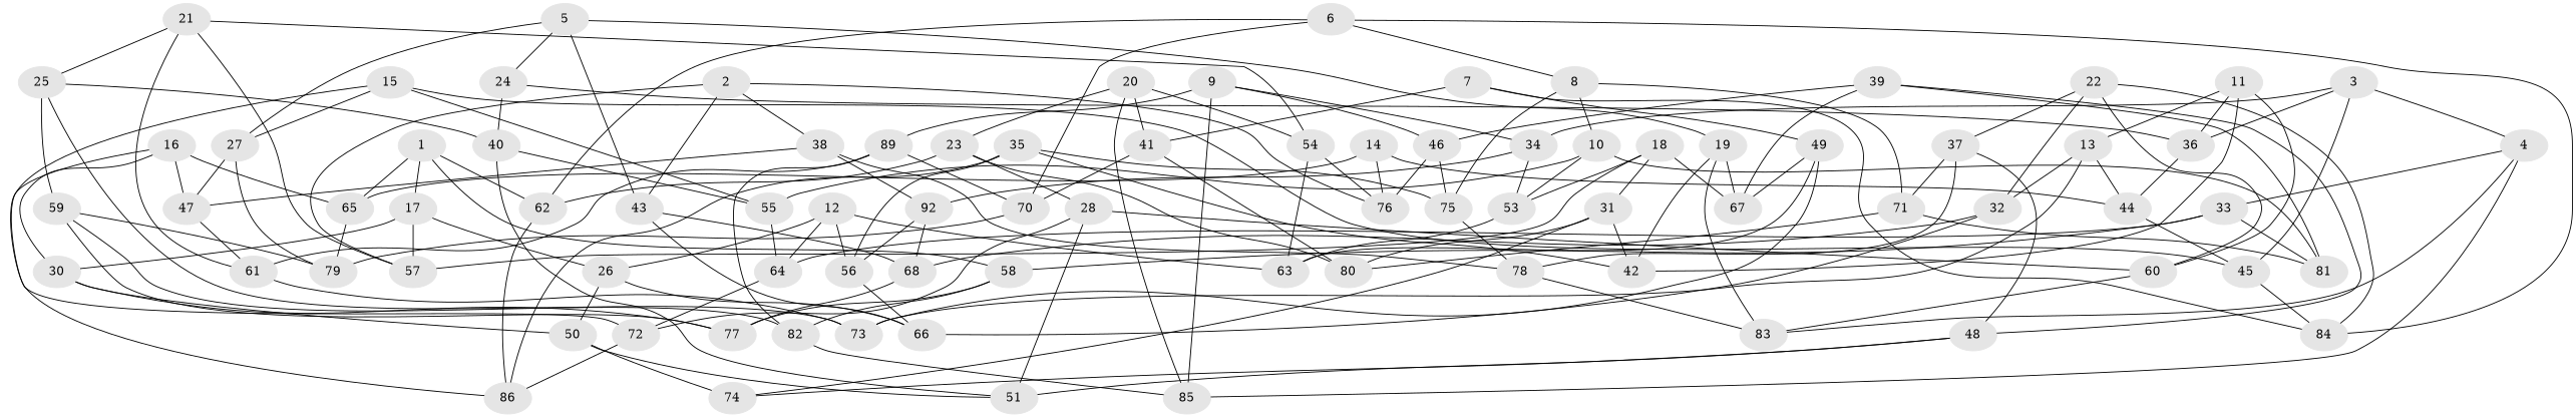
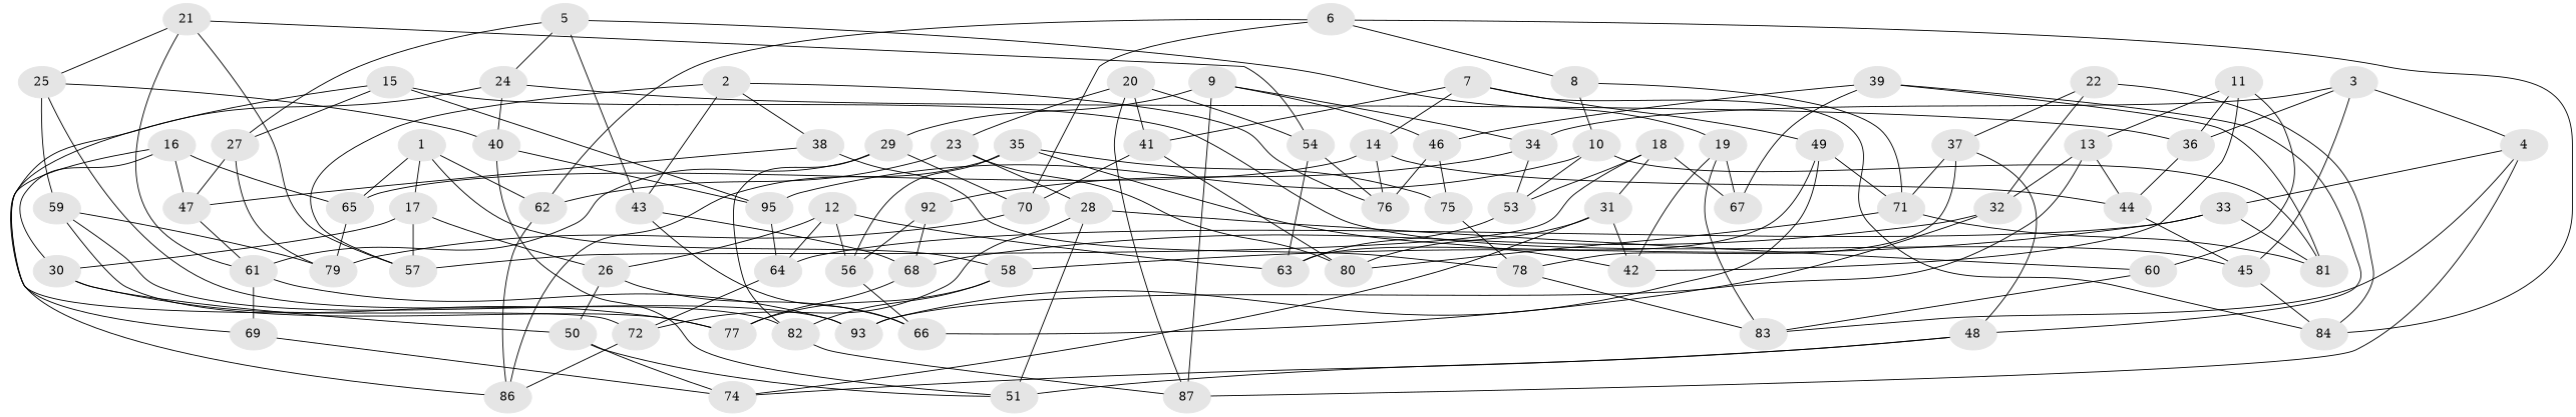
  graph {
    node [color=gray90 style=filled]
    1
    17
    58
    62
    65
    57
    26
    30
    82
    77
    86
    79
    2
    38
    43
    76
    47
    n18 [label=92]
    78
    66
    68
    3
    4
    34
    36
    45
    33
    83
-   85
+   85 [label=87]
    53
    44
    84
    81
    64
    5
    19
    24
    27
    42
    67
    40
+   69
    6
    8
    70
    10
    71
    75
    7
    14
    41
    49
    80
    63
-   73
-   55
+   73 [label=93]
+   55 [label=95]
    9
-   29 [label=89]
+   29
    46
    61
    11
    13
    60
    32
    12
    56
    50
    72
    15
    16
    18
    31
    74
    20
    23
    54
    28
    21
    25
    59
    22
    37
    48
    51
    35
    39
    1 -- 17
    1 -- 58
    1 -- 62
    1 -- 65
    17 -- 57
    17 -- 26
    17 -- 30
    58 -- 82
    58 -- 77
    62 -- 86
    65 -- 79
    26 -- 66
    26 -- 50
    30 -- 77
    30 -- 50
    82 -- 85
    2 -- 57
    2 -- 38
    2 -- 43
    2 -- 76
    38 -- 47
-   38 -- n18
    38 -- 78
    43 -- 66
    43 -- 68
    47 -- 61
    n18 -- 68
    n18 -- 56
    78 -- 83
    68 -- 77
    3 -- 4
    3 -- 34
    3 -- 36
    3 -- 45
    4 -- 33
    4 -- 83
    4 -- 85
    34 -- n18
    34 -- 53
    36 -- 44
    45 -- 84
    33 -- 58
    33 -- 81
    33 -- 64
    53 -- 63
    44 -- 45
    64 -- 72
    5 -- 43
    5 -- 19
    5 -- 24
    5 -- 27
    19 -- 83
    19 -- 42
    19 -- 67
    24 -- 36
    24 -- 40
+   24 -- 69
    27 -- 79
    27 -- 47
    40 -- 55
    40 -- 51
+   69 -- 74
    6 -- 62
    6 -- 84
    6 -- 8
    6 -- 70
    8 -- 10
    8 -- 71
-   8 -- 75
    70 -- 79
    10 -- 53
    10 -- 81
    10 -- 55
    71 -- 81
    71 -- 80
    75 -- 78
    7 -- 84
+   7 -- 14
    7 -- 41
    7 -- 49
    14 -- 65
    14 -- 76
    14 -- 44
    41 -- 70
    41 -- 80
-   49 -- 67
+   49 -- 71
    49 -- 63
    49 -- 73
    55 -- 64
    9 -- 34
    9 -- 85
    9 -- 29
    9 -- 46
    29 -- 82
    29 -- 70
    29 -- 61
    46 -- 76
    46 -- 75
+   61 -- 69
    61 -- 73
    11 -- 36
    11 -- 42
    11 -- 13
    11 -- 60
    13 -- 44
    13 -- 73
    13 -- 32
    60 -- 83
    32 -- 66
    32 -- 68
    12 -- 26
    12 -- 64
    12 -- 63
    12 -- 56
    56 -- 66
    50 -- 74
    50 -- 51
    72 -- 86
    15 -- 45
    15 -- 27
    15 -- 55
    15 -- 72
    16 -- 65
    16 -- 30
    16 -- 86
    16 -- 47
    18 -- 57
    18 -- 53
    18 -- 67
    18 -- 31
    31 -- 42
    31 -- 80
    31 -- 74
    20 -- 85
    20 -- 41
    20 -- 23
    20 -- 54
    23 -- 62
    23 -- 80
    23 -- 28
    54 -- 76
    54 -- 63
    28 -- 60
    28 -- 72
    28 -- 51
    21 -- 57
    21 -- 61
    21 -- 54
    21 -- 25
    25 -- 40
    25 -- 73
    25 -- 59
    59 -- 82
    59 -- 77
    59 -- 79
    22 -- 84
-   22 -- 60
    22 -- 32
    22 -- 37
    37 -- 78
    37 -- 71
    37 -- 48
    48 -- 74
    48 -- 51
    35 -- 86
    35 -- 42
    35 -- 75
    35 -- 56
    39 -- 81
    39 -- 67
    39 -- 46
    39 -- 48
  }
